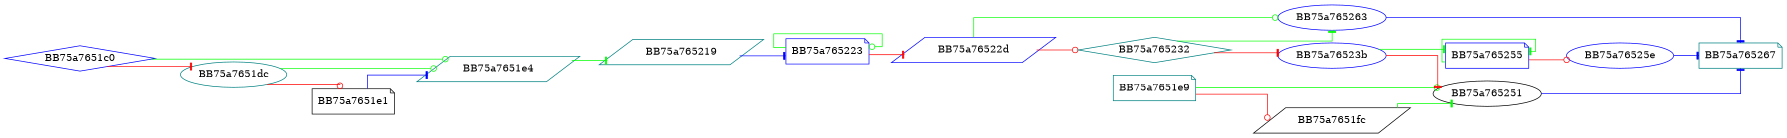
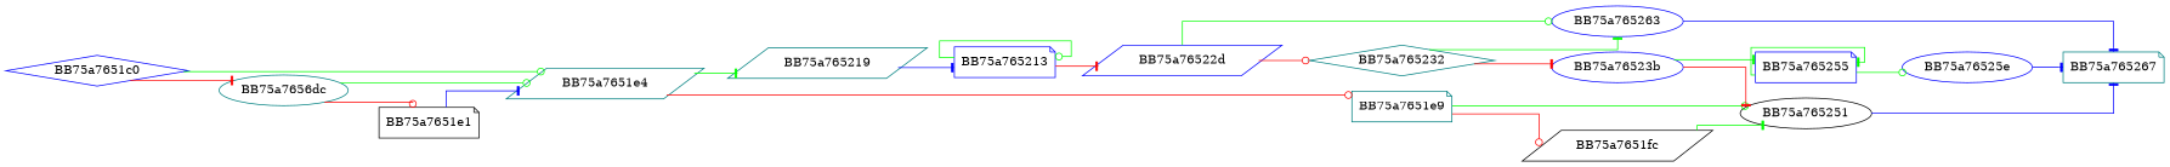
  digraph {
    rankdir=LR
    splines=ortho
    node [color=blue shape=ellipse]
    edge [arrowhead=tee color=green]
    BB75a7651c0 [shape=diamond]
    BB75a7651e4 [color=teal shape=parallelogram]
-   BB75a7651dc [color=teal]
+   BB75a7651dc [color=teal label=BB75a7656dc]
    BB75a765219 [color=teal shape=parallelogram]
    BB75a7651e9 [color=teal shape=note]
    BB75a7651e1 [color=black shape=note]
-   BB75a765223 [shape=note]
+   BB75a765223 [shape=note label=BB75a765213]
    BB75a765251 [color=black]
    BB75a7651fc [color=black shape=parallelogram]
    BB75a76522d [shape=parallelogram]
    BB75a765267 [color=teal shape=note]
    BB75a765263
    BB75a765232 [color=teal shape=diamond]
    BB75a76523b
    BB75a765255 [shape=note]
    BB75a76525e
    BB75a7651c0 -> BB75a7651e4 [arrowhead=odot]
    BB75a7651c0 -> BB75a7651dc [color=red]
    BB75a7651e4 -> BB75a765219
+   BB75a7651e4 -> BB75a7651e9 [arrowhead=odot color=red]
    BB75a7651dc -> BB75a7651e4 [arrowhead=odot]
    BB75a7651dc -> BB75a7651e1 [arrowhead=odot color=red]
    BB75a765219 -> BB75a765223 [color=blue]
    BB75a7651e9 -> BB75a765251 [arrowhead=odot]
    BB75a7651e9 -> BB75a7651fc [arrowhead=odot color=red]
    BB75a7651e1 -> BB75a7651e4 [color=blue]
    BB75a765223 -> BB75a765223 [arrowhead=odot]
    BB75a765223 -> BB75a76522d [color=red]
    BB75a765251 -> BB75a765267 [color=blue]
    BB75a7651fc -> BB75a765251
    BB75a76522d -> BB75a765263 [arrowhead=odot]
    BB75a76522d -> BB75a765232 [arrowhead=odot color=red]
    BB75a765263 -> BB75a765267 [color=blue]
    BB75a765232 -> BB75a765263
    BB75a765232 -> BB75a76523b [color=red]
    BB75a76523b -> BB75a765251 [color=red]
    BB75a76523b -> BB75a765255
    BB75a765255 -> BB75a765255
-   BB75a765255 -> BB75a76525e [arrowhead=odot color=red]
+   BB75a765255 -> BB75a76525e [arrowhead=odot]
    BB75a76525e -> BB75a765267 [color=blue]
  }
